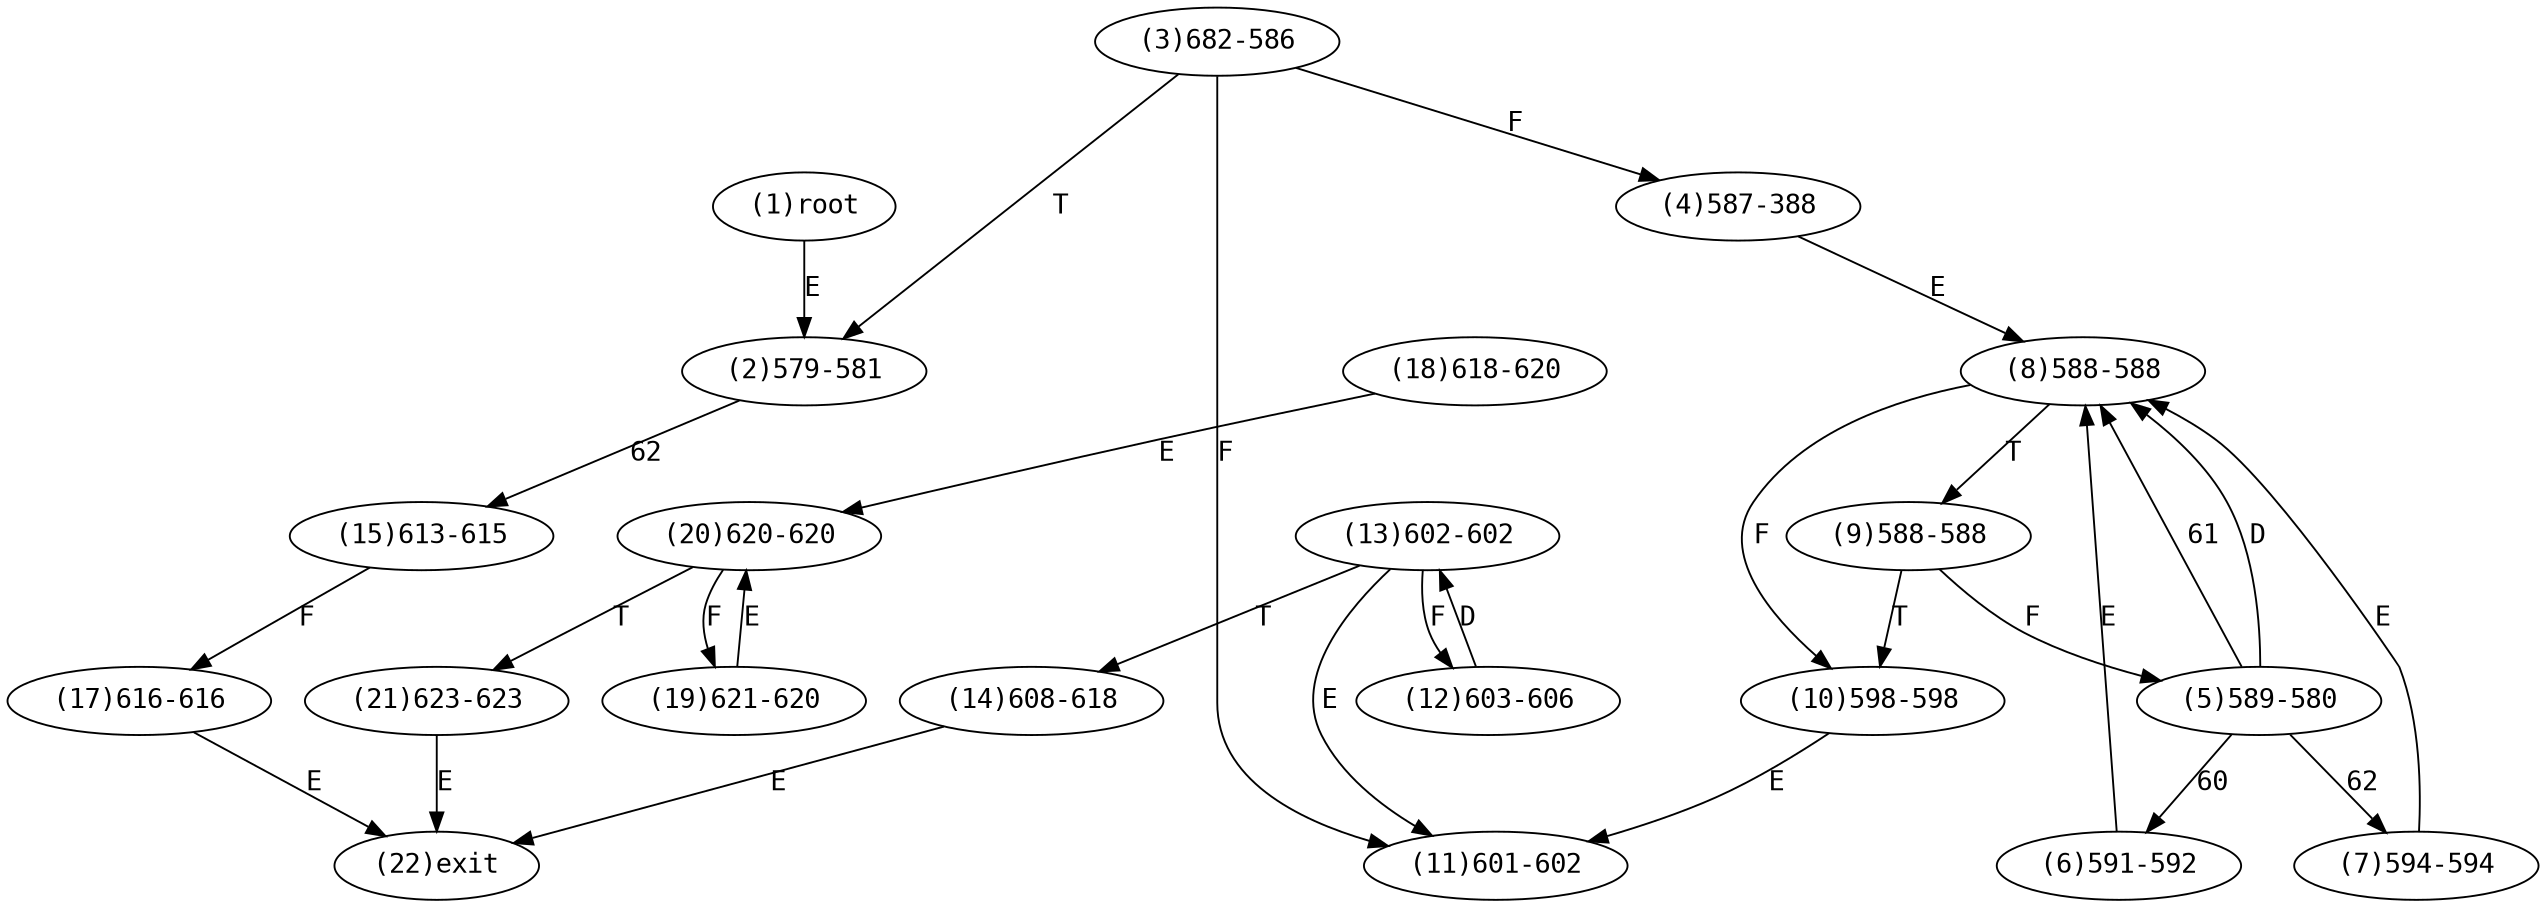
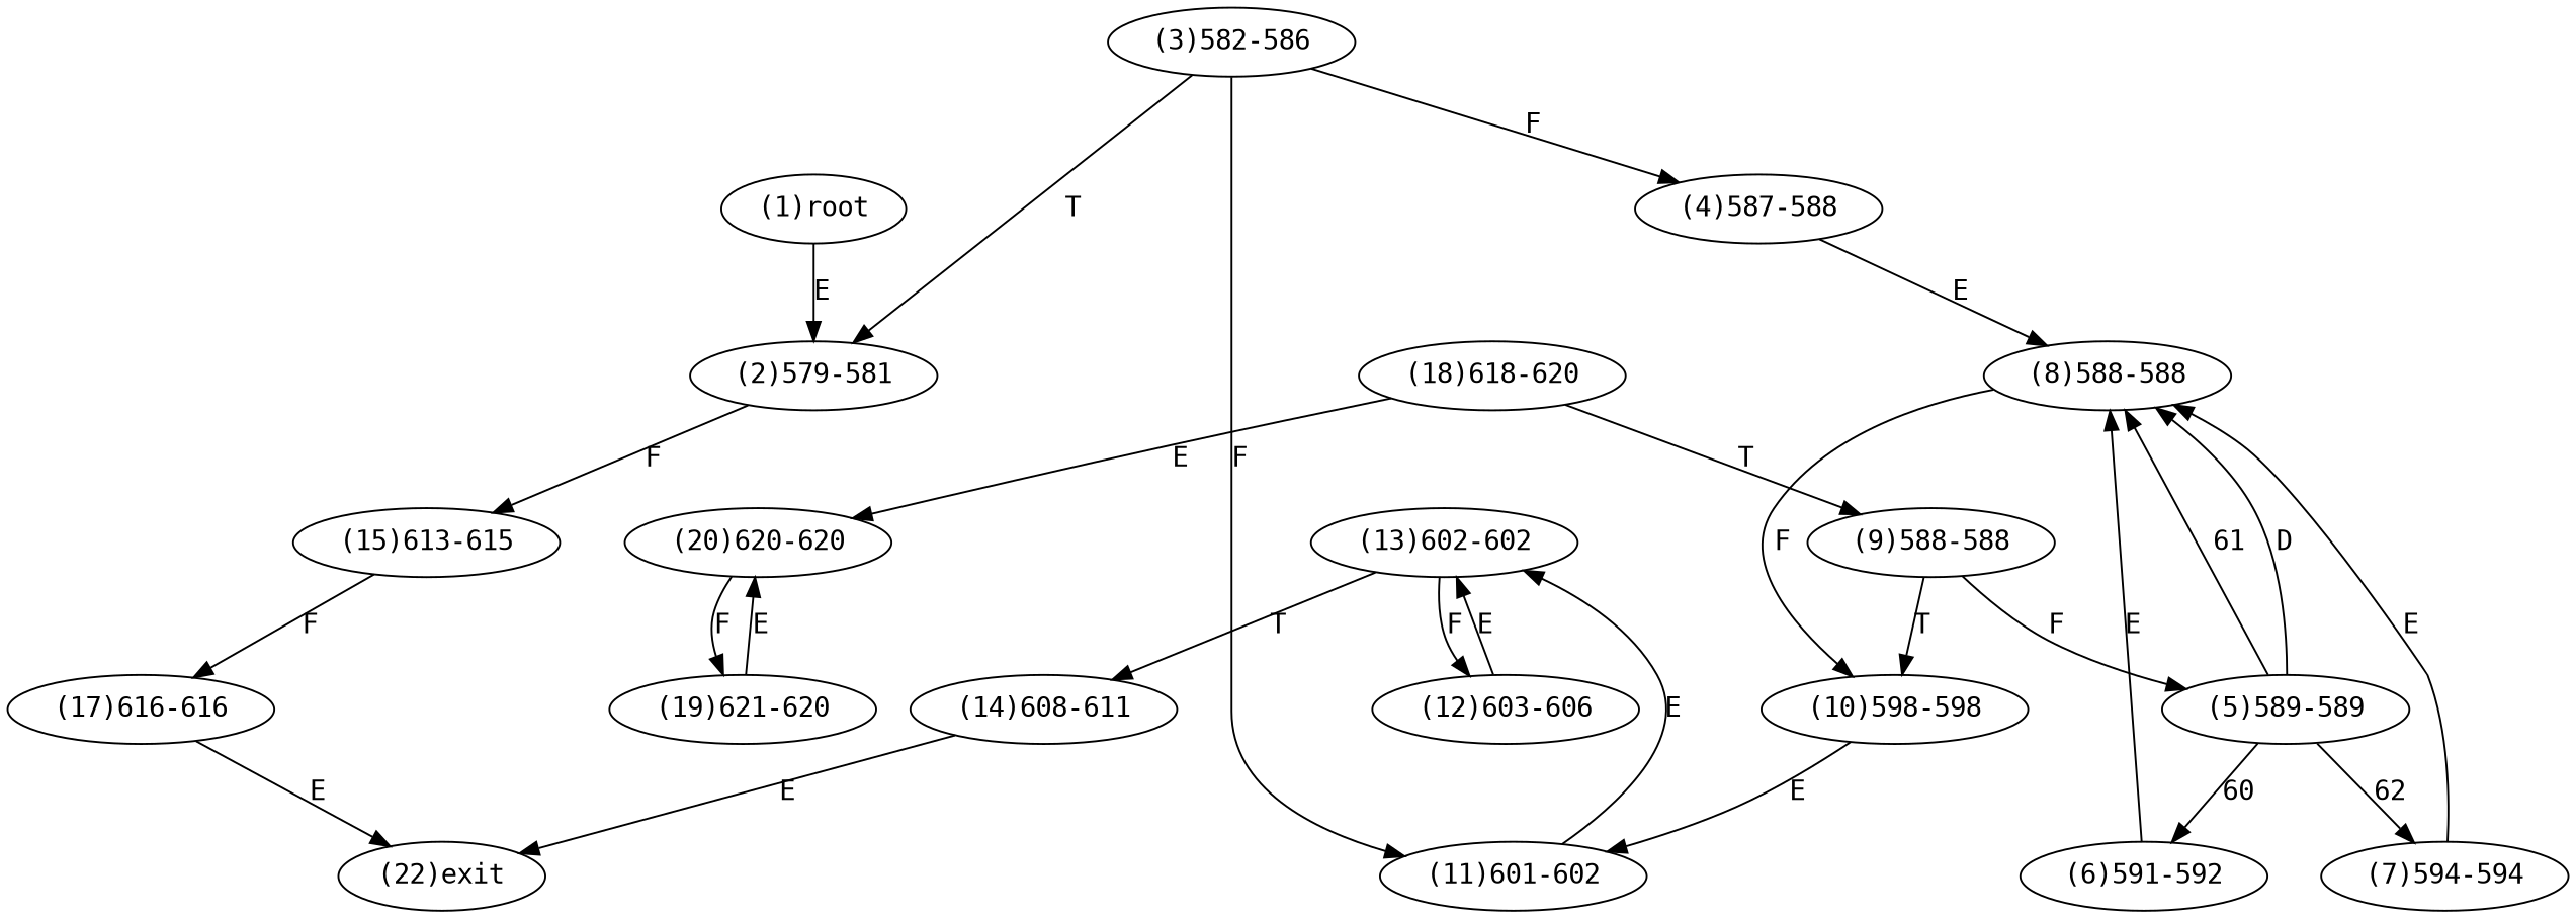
  digraph {
    fontname="DejaVu Sans Mono"
    node [fontname="DejaVu Sans Mono"]
    edge [fontname="DejaVu Sans Mono"]
    n1 [label="(1)root"]
    n2 [label="(2)579-581"]
    n3 [label="(15)613-615"]
-   n4 [label="(3)682-586"]
-   n5 [label="(4)587-388"]
+   n4 [label="(3)582-586"]
+   n5 [label="(4)587-588"]
    n6 [label="(11)601-602"]
    n7 [label="(17)616-616"]
    n8 [label="(8)588-588"]
    n9 [label="(13)602-602"]
    n10 [label="(9)588-588"]
    n11 [label="(10)598-598"]
-   n12 [label="(5)589-580"]
+   n12 [label="(5)589-589"]
    n13 [label="(6)591-592"]
    n14 [label="(7)594-594"]
    n15 [label="(12)603-606"]
-   n16 [label="(14)608-618"]
+   n16 [label="(14)608-611"]
    n17 [label="(22)exit"]
    n18 [label="(18)618-620"]
    n19 [label="(20)620-620"]
    n20 [label="(19)621-620"]
-   n21 [label="(21)623-623"]
    n1 -> n2 [label=E]
-   n2 -> n3 [label=62]
+   n2 -> n3 [label=F]
    n3 -> n7 [label=F]
    n4 -> n2 [label=T]
    n4 -> n5 [label=F]
    n4 -> n6 [label=F]
    n5 -> n8 [label=E]
-   n9 -> n6 [label=E]
+   n6 -> n9 [label=E]
    n7 -> n17 [label=E]
-   n8 -> n10 [label=T]
+   n18 -> n10 [label=T]
    n8 -> n11 [label=F]
    n9 -> n15 [label=F]
    n9 -> n16 [label=T]
    n10 -> n11 [label=T]
    n10 -> n12 [label=F]
    n11 -> n6 [label=E]
    n12 -> n8 [label=61]
    n12 -> n8 [label=D]
    n12 -> n13 [label=60]
    n12 -> n14 [label=62]
    n13 -> n8 [label=E]
    n14 -> n8 [label=E]
-   n15 -> n9 [label=D]
+   n15 -> n9 [label=E]
    n16 -> n17 [label=E]
    n18 -> n19 [label=E]
    n19 -> n20 [label=F]
-   n19 -> n21 [label=T]
    n20 -> n19 [label=E]
-   n21 -> n17 [label=E]
  }
